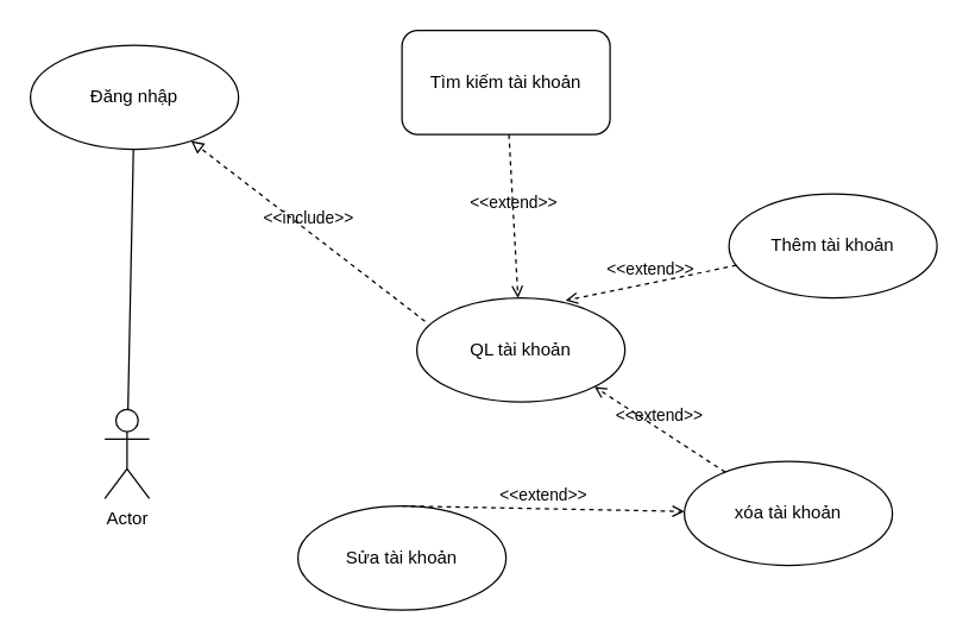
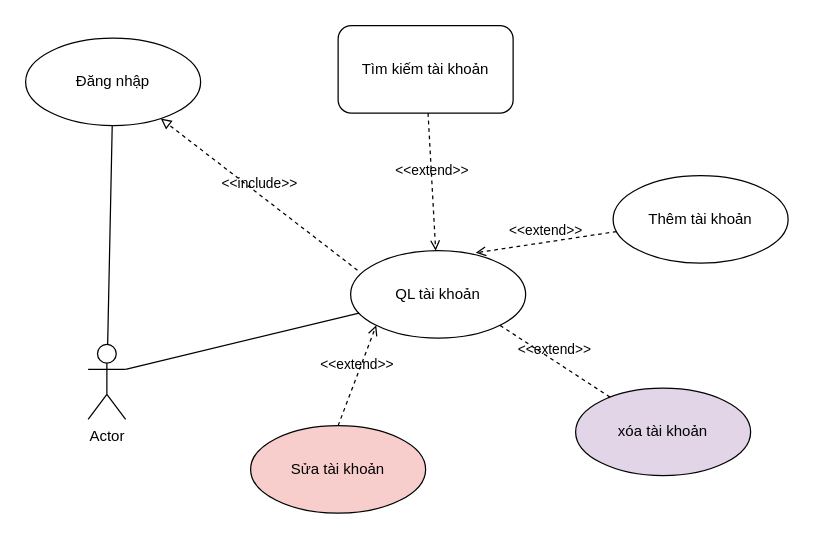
  <mxCell id="0" />
  <mxCell id="1" parent="0" />
  <mxCell id="2" value="Actor" style="shape=umlActor;verticalLabelPosition=bottom;verticalAlign=top;html=1;" vertex="1" parent="1"><mxGeometry x="70" y="275" width="30" height="60" as="geometry" /></mxCell>
  <mxCell id="3" value="QL tài khoản" style="ellipse;whiteSpace=wrap;html=1;" vertex="1" parent="1"><mxGeometry x="280" y="200" width="140" height="70" as="geometry" /></mxCell>
  <mxCell id="4" value="Đăng nhập" style="ellipse;whiteSpace=wrap;html=1;" vertex="1" parent="1"><mxGeometry x="20" y="30" width="140" height="70" as="geometry" /></mxCell>
+ <mxCell id="5" value="" style="endArrow=none;html=1;rounded=0;exitX=1;exitY=0.333;exitDx=0;exitDy=0;exitPerimeter=0;" edge="1" parent="1" source="2" target="3"><mxGeometry width="50" height="50" relative="1" as="geometry"><mxPoint x="80" y="180" as="sourcePoint" /><mxPoint x="130" y="130" as="targetPoint" /></mxGeometry></mxCell>
  <mxCell id="6" value="" style="endArrow=none;html=1;rounded=0;" edge="1" parent="1" source="2" target="4"><mxGeometry width="50" height="50" relative="1" as="geometry"><mxPoint x="80" y="180" as="sourcePoint" /><mxPoint x="130" y="130" as="targetPoint" /></mxGeometry></mxCell>
  <mxCell id="7" value="Tìm kiếm tài khoản" style="whiteSpace=wrap;html=1;rounded=1;" vertex="1" parent="1"><mxGeometry x="270" y="20" width="140" height="70" as="geometry" /></mxCell>
- <mxCell id="8" value="Thêm tài khoản" style="ellipse;whiteSpace=wrap;html=1;" vertex="1" parent="1"><mxGeometry x="490" y="130" width="140" height="70" as="geometry" /></mxCell>
- <mxCell id="9" value="xóa tài khoản" style="ellipse;whiteSpace=wrap;html=1;" vertex="1" parent="1"><mxGeometry x="460" y="310" width="140" height="70" as="geometry" /></mxCell>
- <mxCell id="10" value="Sửa tài khoản" style="ellipse;whiteSpace=wrap;html=1;" vertex="1" parent="1"><mxGeometry x="200" y="340" width="140" height="70" as="geometry" /></mxCell>
+ <mxCell id="8" value="Thêm tài khoản" style="ellipse;whiteSpace=wrap;html=1;" vertex="1" parent="1"><mxGeometry x="490" y="140" width="140" height="70" as="geometry" /></mxCell>
+ <mxCell id="9" value="xóa tài khoản" style="ellipse;whiteSpace=wrap;html=1;fillColor=#e1d5e7;" vertex="1" parent="1"><mxGeometry x="460" y="310" width="140" height="70" as="geometry" /></mxCell>
+ <mxCell id="10" value="Sửa tài khoản" style="ellipse;whiteSpace=wrap;html=1;fillColor=#f8cecc;" vertex="1" parent="1"><mxGeometry x="200" y="340" width="140" height="70" as="geometry" /></mxCell>
  <mxCell id="11" value="&amp;lt;&amp;lt;extend&amp;gt;&amp;gt;" style="html=1;verticalAlign=bottom;labelBackgroundColor=none;endArrow=open;endFill=0;dashed=1;rounded=0;" edge="1" parent="1" source="7" target="3"><mxGeometry width="160" relative="1" as="geometry"><mxPoint x="350" y="220" as="sourcePoint" /><mxPoint x="510" y="220" as="targetPoint" /></mxGeometry></mxCell>
  <mxCell id="12" value="&amp;lt;&amp;lt;extend&amp;gt;&amp;gt;" style="html=1;verticalAlign=bottom;labelBackgroundColor=none;endArrow=open;endFill=0;dashed=1;rounded=0;entryX=0.715;entryY=0.025;entryDx=0;entryDy=0;entryPerimeter=0;" edge="1" parent="1" source="8" target="3"><mxGeometry width="160" relative="1" as="geometry"><mxPoint x="376.144" y="99.947" as="sourcePoint" /><mxPoint x="363.883" y="210.054" as="targetPoint" /></mxGeometry></mxCell>
- <mxCell id="13" value="&amp;lt;&amp;lt;extend&amp;gt;&amp;gt;" style="html=1;verticalAlign=bottom;labelBackgroundColor=none;endArrow=open;endFill=0;dashed=1;rounded=0;entryX=1;entryY=1;entryDx=0;entryDy=0;" edge="1" parent="1" source="9" target="3"><mxGeometry width="160" relative="1" as="geometry"><mxPoint x="386.144" y="109.947" as="sourcePoint" /><mxPoint x="373.883" y="220.054" as="targetPoint" /></mxGeometry></mxCell>
- <mxCell id="14" value="&amp;lt;&amp;lt;extend&amp;gt;&amp;gt;" style="html=1;verticalAlign=bottom;labelBackgroundColor=none;endArrow=open;endFill=0;dashed=1;rounded=0;exitX=0.5;exitY=0;exitDx=0;exitDy=0;" edge="1" parent="1" source="10" target="9"><mxGeometry width="160" relative="1" as="geometry"><mxPoint x="396.144" y="119.947" as="sourcePoint" /><mxPoint x="383.883" y="230.054" as="targetPoint" /></mxGeometry></mxCell>
+ <mxCell id="13" value="&amp;lt;&amp;lt;extend&amp;gt;&amp;gt;" style="html=1;verticalAlign=bottom;labelBackgroundColor=none;endArrow=none;endFill=0;dashed=1;rounded=0;entryX=1;entryY=1;entryDx=0;entryDy=0;" edge="1" parent="1" source="9" target="3"><mxGeometry width="160" relative="1" as="geometry"><mxPoint x="386.144" y="109.947" as="sourcePoint" /><mxPoint x="373.883" y="220.054" as="targetPoint" /></mxGeometry></mxCell>
+ <mxCell id="14" value="&amp;lt;&amp;lt;extend&amp;gt;&amp;gt;" style="html=1;verticalAlign=bottom;labelBackgroundColor=none;endArrow=open;endFill=0;dashed=1;rounded=0;entryX=0;entryY=1;entryDx=0;entryDy=0;exitX=0.5;exitY=0;exitDx=0;exitDy=0;" edge="1" parent="1" source="10" target="3"><mxGeometry width="160" relative="1" as="geometry"><mxPoint x="396.144" y="119.947" as="sourcePoint" /><mxPoint x="383.883" y="230.054" as="targetPoint" /></mxGeometry></mxCell>
  <mxCell id="15" value="&amp;lt;&amp;lt;include&amp;gt;&amp;gt;" style="html=1;verticalAlign=bottom;labelBackgroundColor=none;endArrow=block;endFill=0;dashed=1;rounded=0;exitX=0.039;exitY=0.224;exitDx=0;exitDy=0;exitPerimeter=0;" edge="1" parent="1" source="3" target="4"><mxGeometry width="160" relative="1" as="geometry"><mxPoint x="350" y="220" as="sourcePoint" /><mxPoint x="510" y="220" as="targetPoint" /></mxGeometry></mxCell>
